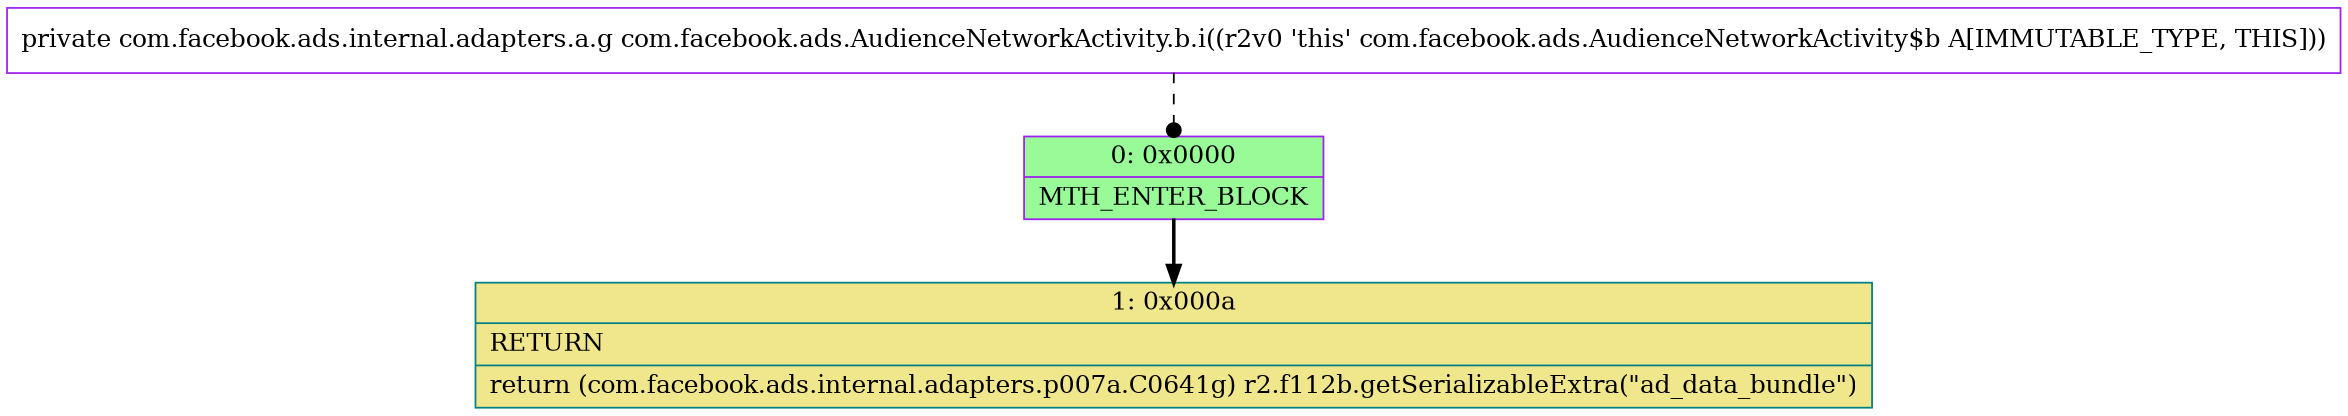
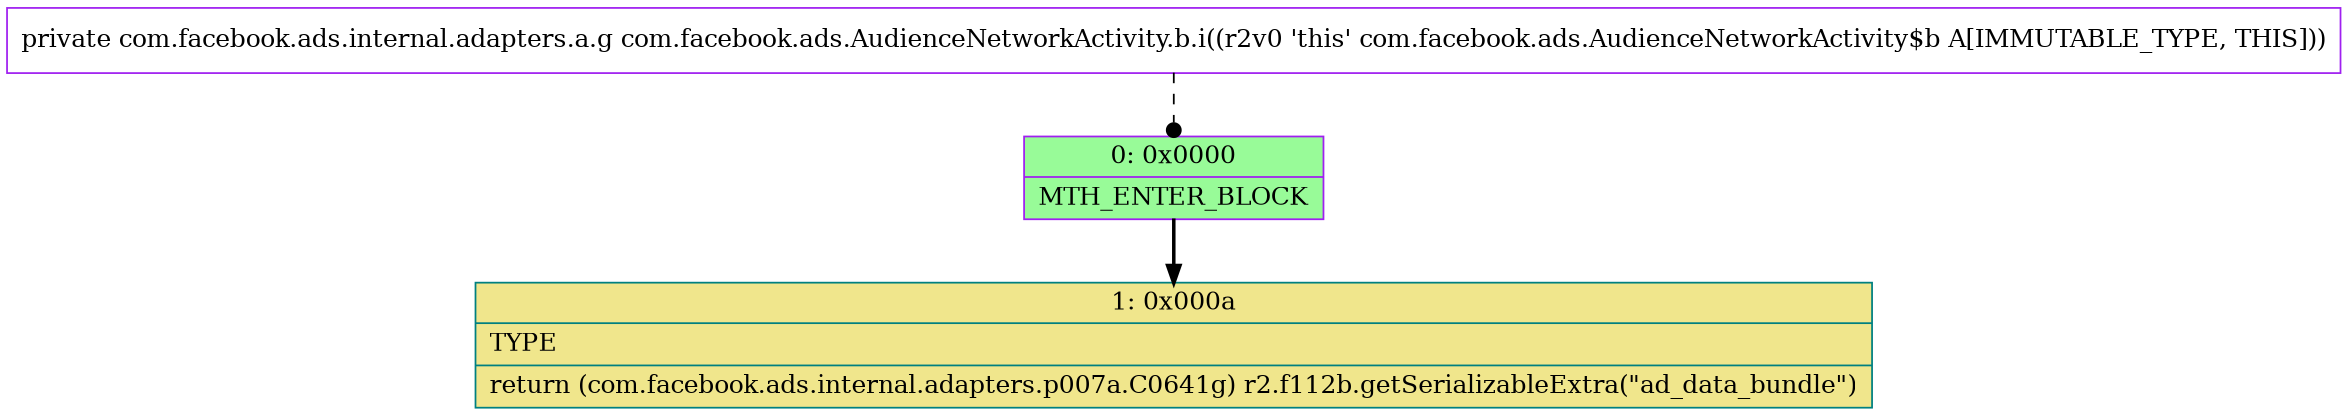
  digraph {
    node [shape=record style=filled color=purple]
    n1 [label="{0\:\ 0x0000|MTH_ENTER_BLOCK\l}" fillcolor=palegreen]
-   n2 [label="{1\:\ 0x000a|RETURN\l|return (com.facebook.ads.internal.adapters.p007a.C0641g) r2.f112b.getSerializableExtra(\"ad_data_bundle\")\l}" fillcolor=khaki color=teal]
+   n2 [label="{1\:\ 0x000a|TYPE\l|return (com.facebook.ads.internal.adapters.p007a.C0641g) r2.f112b.getSerializableExtra(\"ad_data_bundle\")\l}" fillcolor=khaki color=teal]
    n3 [label="{private com.facebook.ads.internal.adapters.a.g com.facebook.ads.AudienceNetworkActivity.b.i((r2v0 'this' com.facebook.ads.AudienceNetworkActivity$b A[IMMUTABLE_TYPE, THIS])) }" fillcolor=white]
    n1 -> n2 [style=bold arrowhead=normal]
    n3 -> n1 [style=dashed arrowhead=dot]
  }
